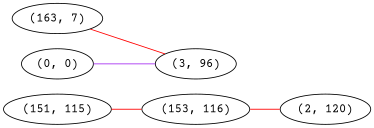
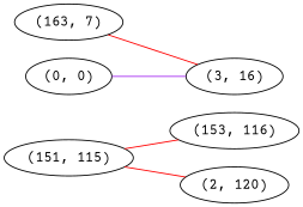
  graph {
    fontname="Courier Prime"
    rankdir=LR
    node [fontname="Courier Prime"]
    edge [color=red fontname="Courier Prime" weight=1]
    "(151, 115)"
    "(153, 116)"
    "(2, 120)"
    n4 [label="(163, 7)"]
-   "(3, 16)" [label="(3, 96)"]
+   "(3, 16)"
    "(0, 0)"
    "(151, 115)" -- "(153, 116)"
-   "(153, 116)" -- "(2, 120)"
+   "(151, 115)" -- "(2, 120)"
    n4 -- "(3, 16)"
    "(0, 0)" -- "(3, 16)" [color=purple weight=4]
  }
